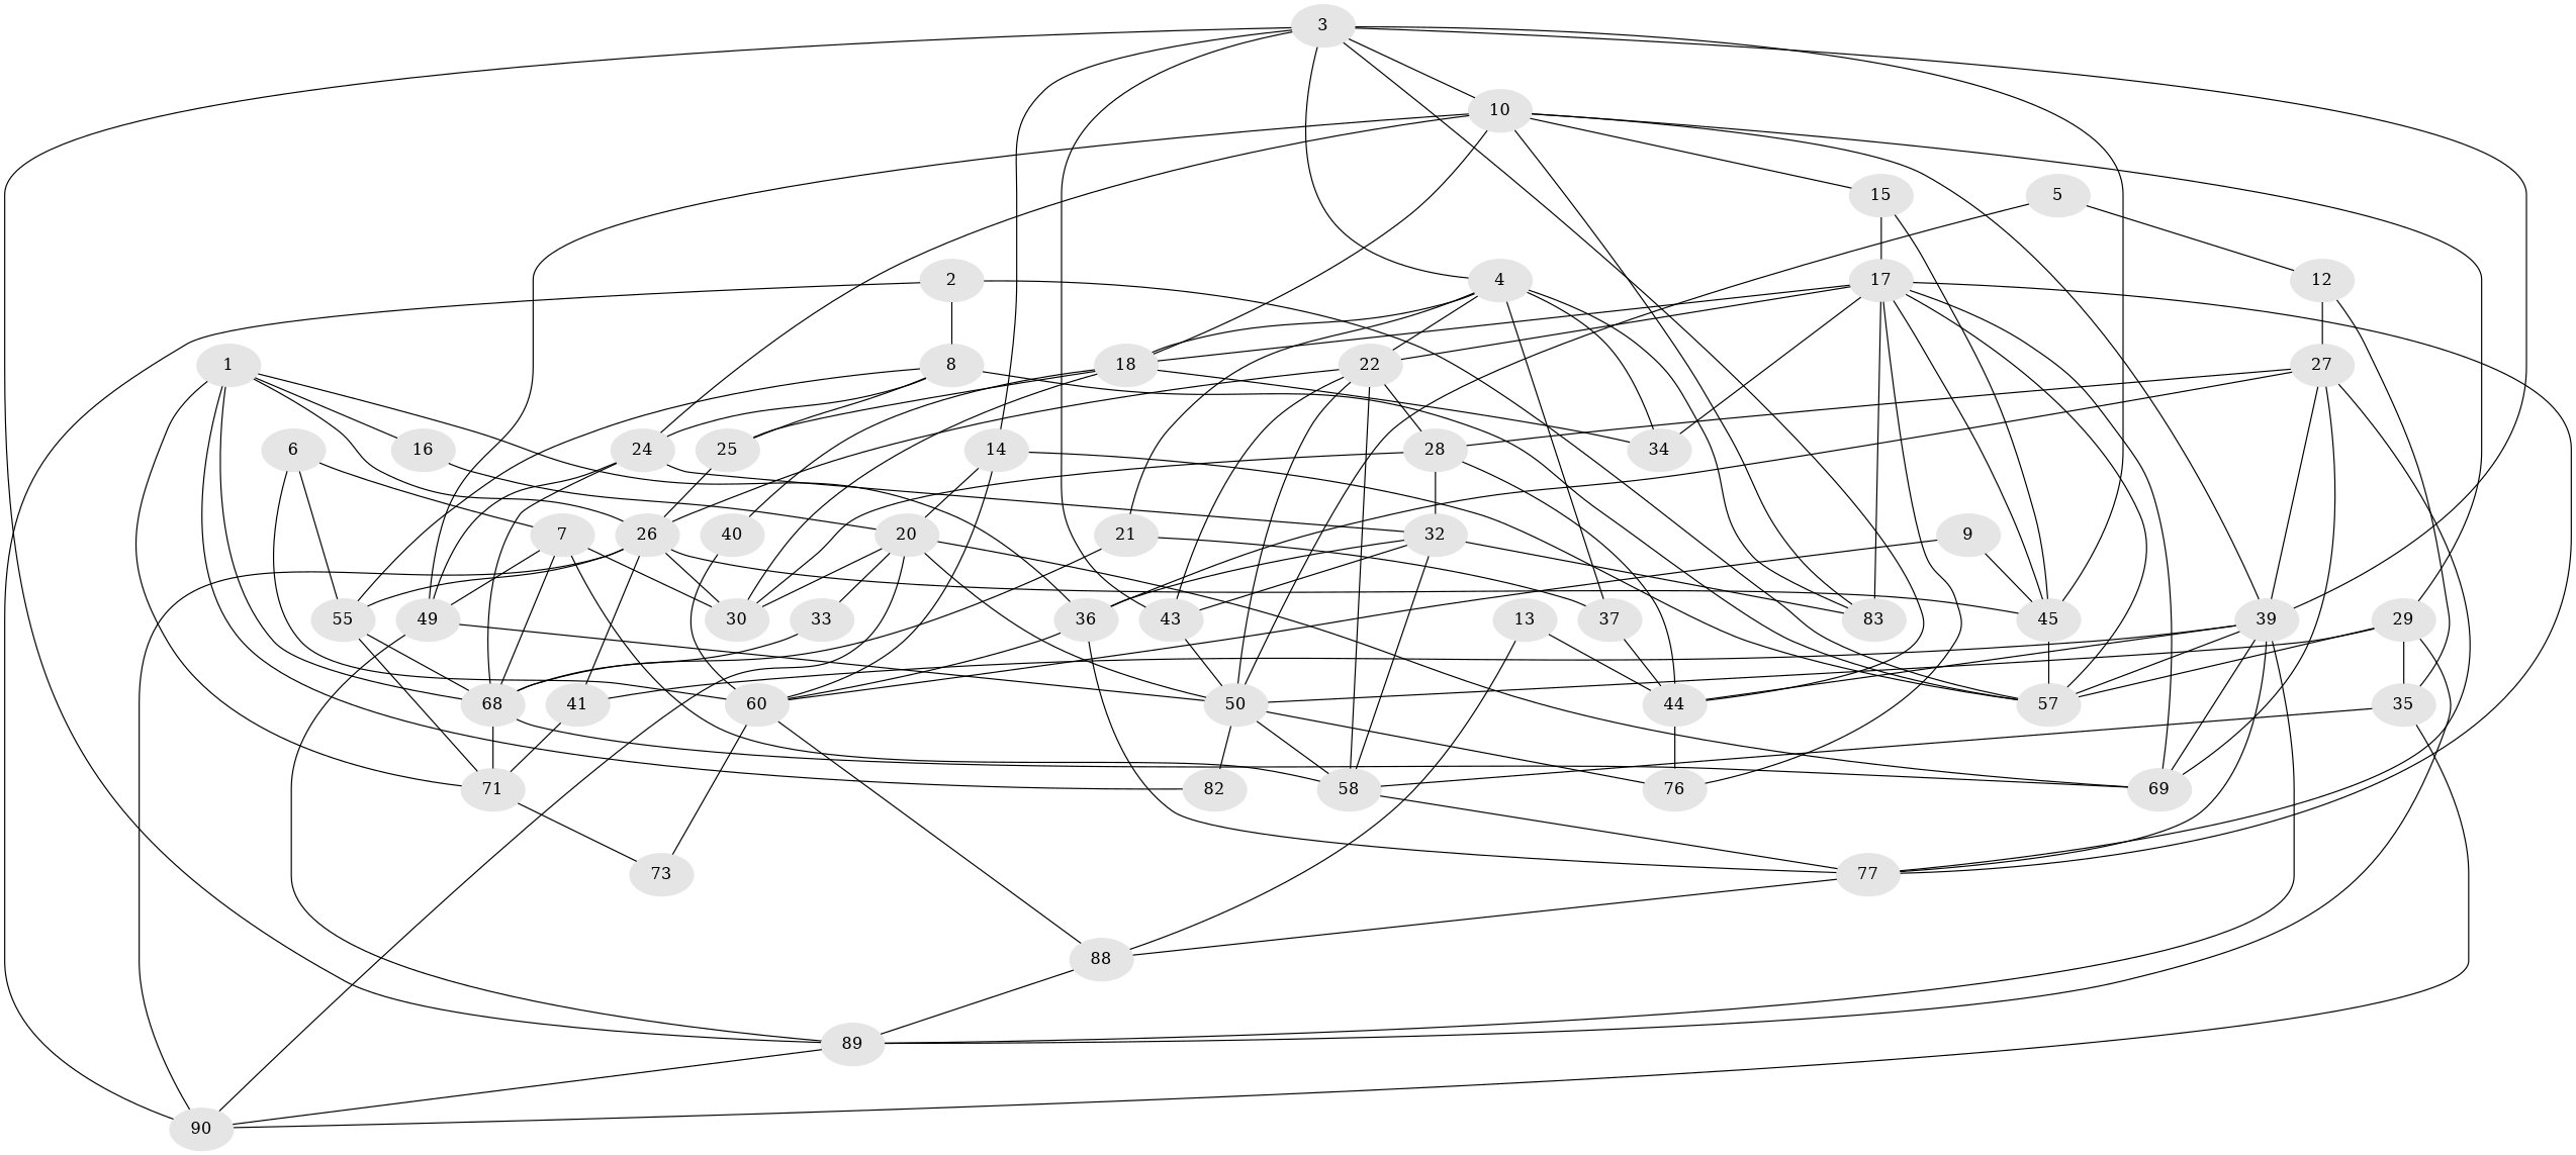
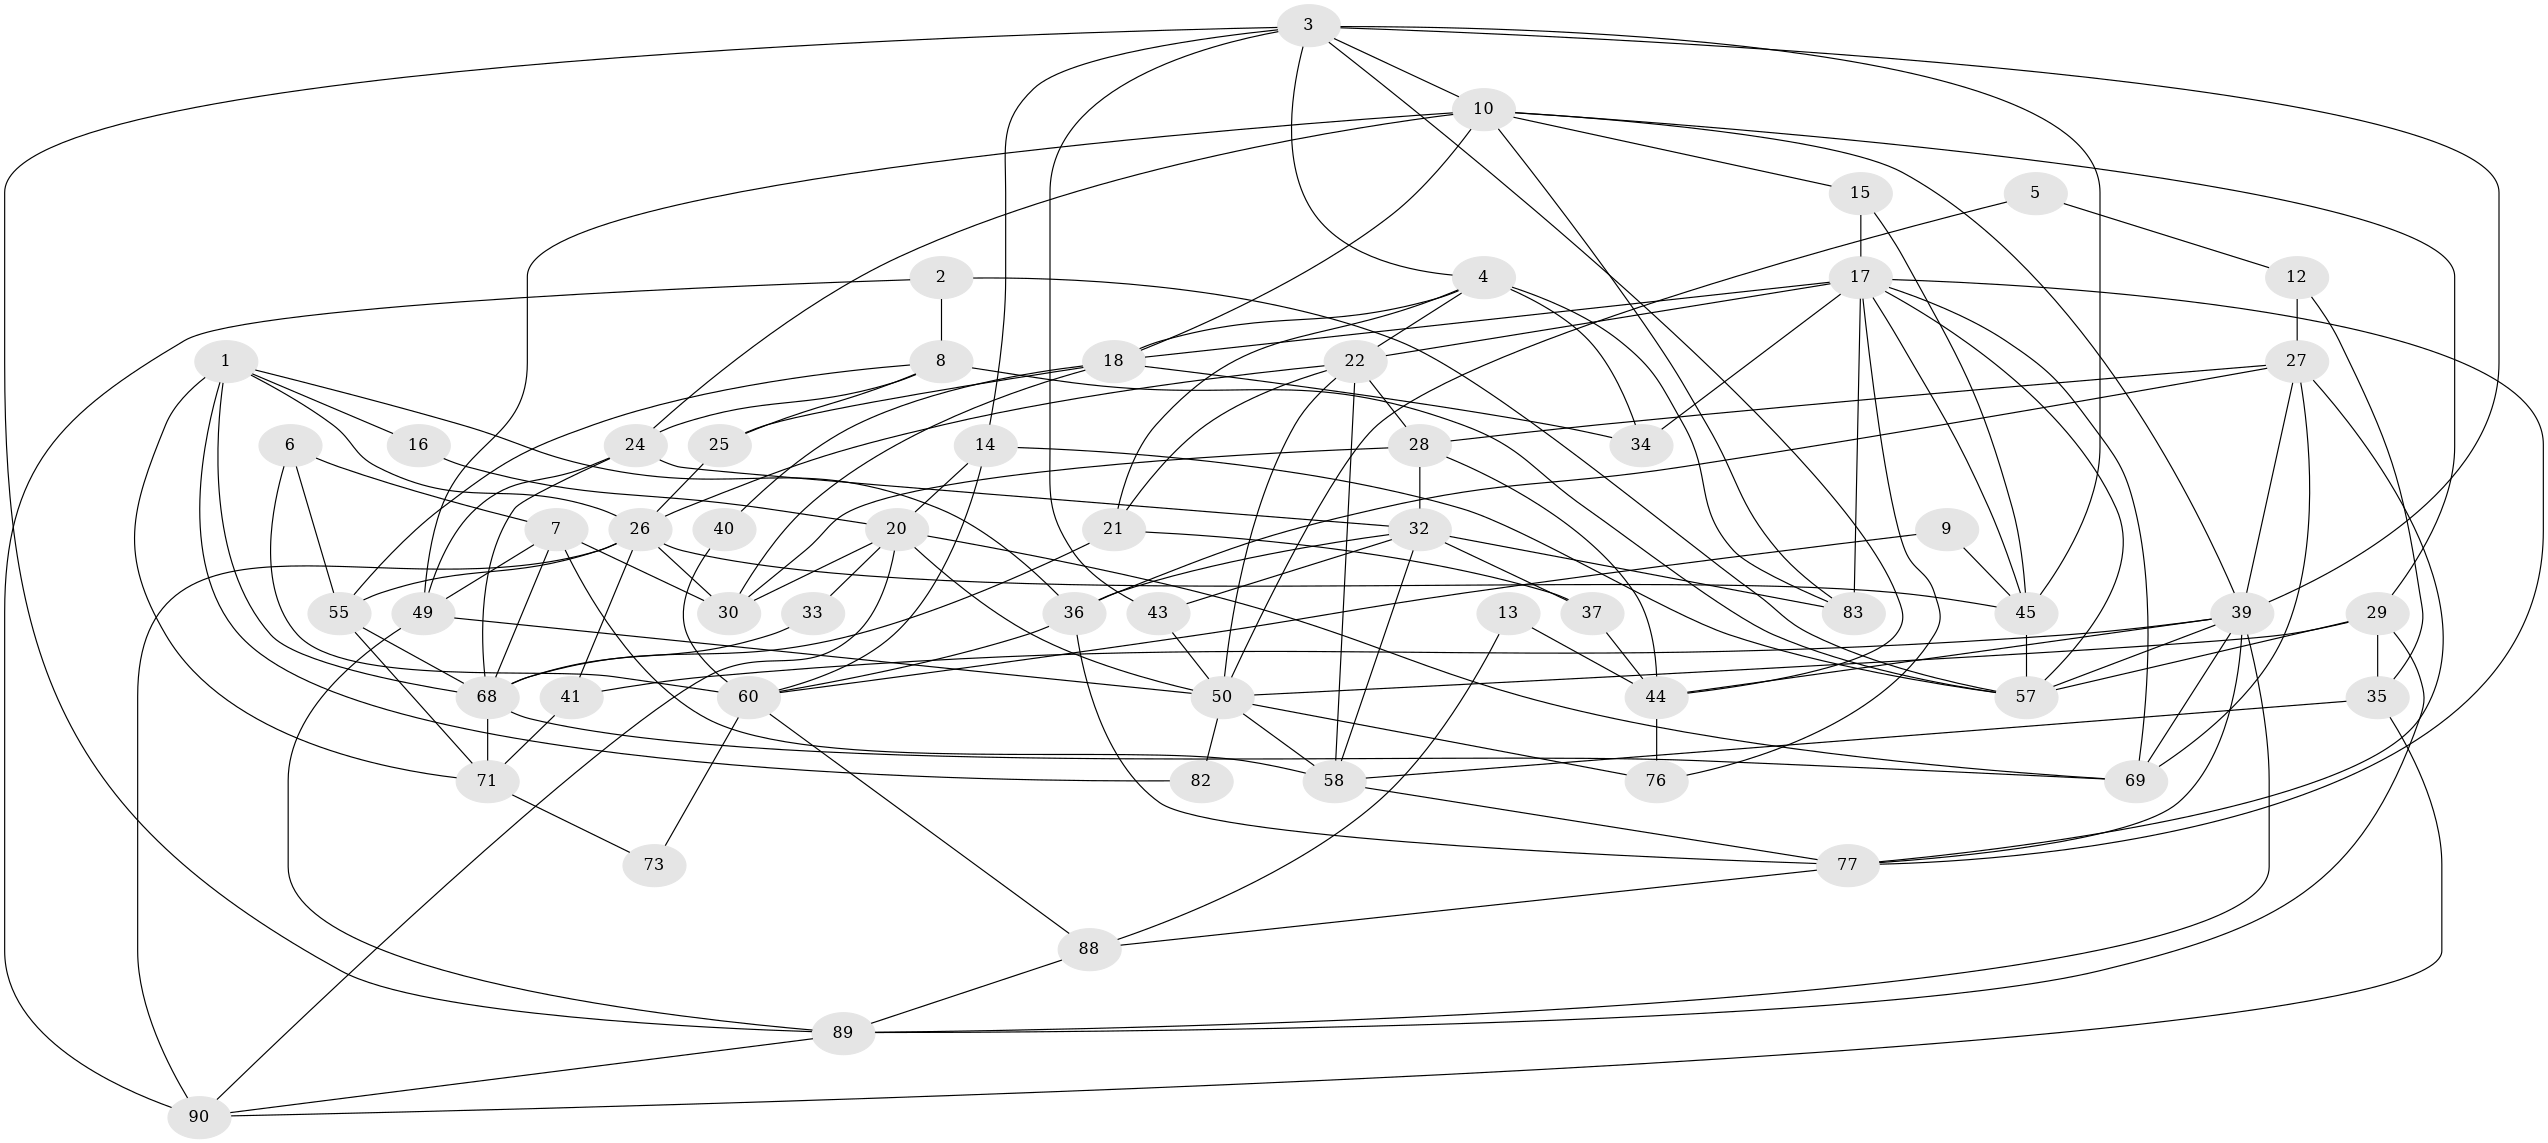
  graph {
    node [color=gray90 style=filled]
    1 [super="+11"]
    16
    26 [super="+78"]
    36
    68 [super="+80"]
    71
    82
    20 [super="+72"]
    90 [super="+91"]
    45 [super="+65"]
    55 [super="+84"]
    30 [super="+58"]
    41 [super="+52"]
    60 [super="+70"]
    77 [super="+86"]
    69 [super="+92"]
    73
    8 [super="+94"]
    57 [super="+87"]
    24
    25
    2
    3 [super="+23"]
    4 [super="+63"]
    10 [super="+67"]
    14
    39 [super="+64"]
    43 [super="+66"]
    44 [super="+56"]
    89 [super="+93"]
    18 [super="+31"]
    21
    22 [super="+85"]
    34
    37
    83
    49 [super="+62"]
    15 [super="+79"]
    29 [super="+38"]
    50 [super="+74"]
    76
    40 [super="+75"]
    n43 [label=58 super="+61"]
    28 [super="+51"]
    5
    12
    27 [super="+48"]
    35 [super="+47"]
    6 [super="+19"]
    7 [super="+59"]
    88
    32 [super="+81"]
    9
    17 [super="+46"]
    13
    33
    1 -- 16
    1 -- 26
    1 -- 36
    1 -- 68 [weight=2]
    1 -- 71
    1 -- 82
    16 -- 20
    26 -- 90
    26 -- 45
    26 -- 55
    26 -- 30
    26 -- 41
    36 -- 60 [weight=2]
    36 -- 77
    68 -- 71
    68 -- 69
    71 -- 73
    20 -- 90
    20 -- 30
    20 -- 69
    20 -- 50
    20 -- 33
    45 -- 57
    55 -- 68
    55 -- 71
    41 -- 71
    60 -- 73
    60 -- 88
    77 -- 88
    8 -- 55
    8 -- 57
    8 -- 24
    8 -- 25
    24 -- 68
    24 -- 49
    24 -- 32
    25 -- 26
    2 -- 90
    2 -- 8
    2 -- 57
    3 -- 45
    3 -- 4
    3 -- 10
    3 -- 14
    3 -- 39
    3 -- 43
    3 -- 44
    3 -- 89
    4 -- 18
    4 -- 21
    4 -- 22
    4 -- 34
-   4 -- 37
+   32 -- 37
    4 -- 83
    10 -- 24
    10 -- 39
    10 -- 18
    10 -- 83
    10 -- 49
    10 -- 15
    10 -- 29
    14 -- 20
    14 -- 60
    14 -- 57
    39 -- 41
    39 -- 77
    39 -- 69
    39 -- 57
    39 -- 44
    39 -- 89
    43 -- 50
    44 -- 76
    89 -- 90
    18 -- 30
    18 -- 25
    18 -- 34
    18 -- 40 [weight=2]
    21 -- 68
    21 -- 37
    22 -- 26
-   22 -- 43
+   22 -- 21
    22 -- 50
    22 -- n43
    22 -- 28
    37 -- 44
    49 -- 89
    49 -- 50
    15 -- 45
    15 -- 17
    29 -- 57
    29 -- 89
    29 -- 50
    29 -- 35 [weight=2]
    50 -- 82
    50 -- 76
    50 -- n43
    40 -- 60 [weight=2]
    n43 -- 77
    28 -- 30
    28 -- 44
    28 -- 32
    5 -- 50
    5 -- 12
    12 -- 27
    12 -- 35
    27 -- 36
    27 -- 77
    27 -- 69
    27 -- 39
    27 -- 28
    35 -- 90
    35 -- n43
    6 -- 55
    6 -- 60 [weight=2]
    6 -- 7
    7 -- 68 [weight=2]
    7 -- 30
    7 -- 49
    7 -- n43
    88 -- 89
    32 -- 36
    32 -- 43
    32 -- 83
    32 -- n43
    9 -- 45
    9 -- 60
    17 -- 45
    17 -- 77
    17 -- 69
    17 -- 57
    17 -- 18
    17 -- 22 [weight=2]
    17 -- 34
    17 -- 83
    17 -- 76
    13 -- 44
    13 -- 88
    33 -- 68
  }
